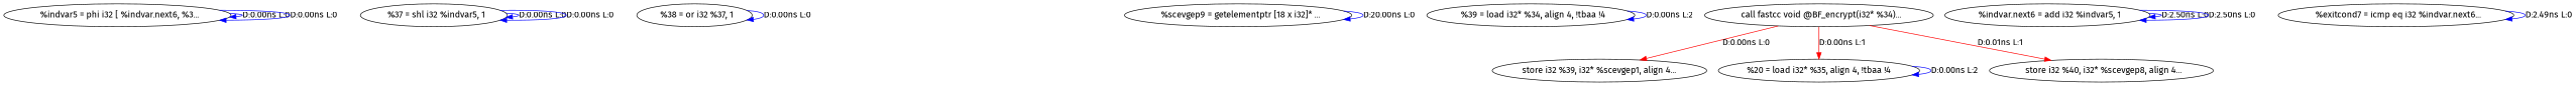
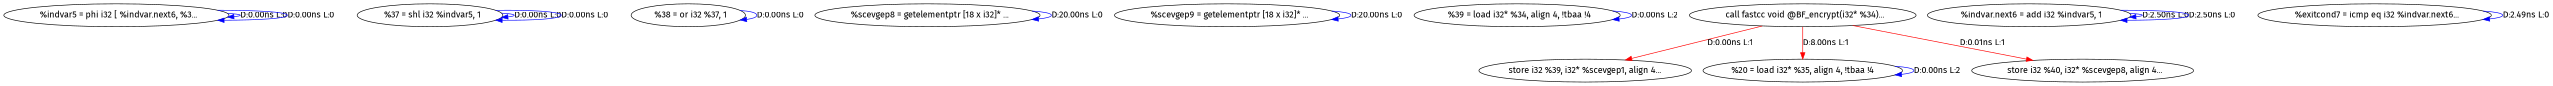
  digraph {
    fontname="Fira Sans"
    node [fontname="Fira Sans"]
    edge [color=blue fontname="Fira Sans"]
    n1 [label="  %indvar5 = phi i32 [ %indvar.next6, %3..."]
    n2 [label="  %37 = shl i32 %indvar5, 1"]
    n3 [label="  %38 = or i32 %37, 1"]
+   n4 [label="  %scevgep8 = getelementptr [18 x i32]* ..."]
    n5 [label="  %scevgep9 = getelementptr [18 x i32]* ..."]
    n6 [label="  %39 = load i32* %34, align 4, !tbaa !4"]
    n7 [label="  call fastcc void @BF_encrypt(i32* %34)..."]
    n8 [label="store i32 %39, i32* %scevgep1, align 4..."]
    n9 [label="%20 = load i32* %35, align 4, !tbaa !4"]
    n10 [label="  store i32 %40, i32* %scevgep8, align 4..."]
    n11 [label="  %indvar.next6 = add i32 %indvar5, 1"]
    n12 [label="  %exitcond7 = icmp eq i32 %indvar.next6..."]
    n1 -> n1 [label="D:0.00ns L:0"]
    n1 -> n1 [label="D:0.00ns L:0"]
    n2 -> n2 [label="D:0.00ns L:0"]
    n2 -> n2 [label="D:0.00ns L:0"]
    n3 -> n3 [label="D:0.00ns L:0"]
+   n4 -> n4 [label="D:20.00ns L:0"]
    n5 -> n5 [label="D:20.00ns L:0"]
    n6 -> n6 [label="D:0.00ns L:2"]
-   n7 -> n8 [color=red label="D:0.00ns L:0"]
-   n7 -> n9 [color=red label="D:0.00ns L:1"]
+   n7 -> n8 [color=red label="D:0.00ns L:1"]
+   n7 -> n9 [color=red label="D:8.00ns L:1"]
    n7 -> n10 [color=red label="D:0.01ns L:1"]
    n9 -> n9 [label="D:0.00ns L:2"]
    n11 -> n11 [label="D:2.50ns L:0"]
    n11 -> n11 [label="D:2.50ns L:0"]
    n12 -> n12 [label="D:2.49ns L:0"]
  }
